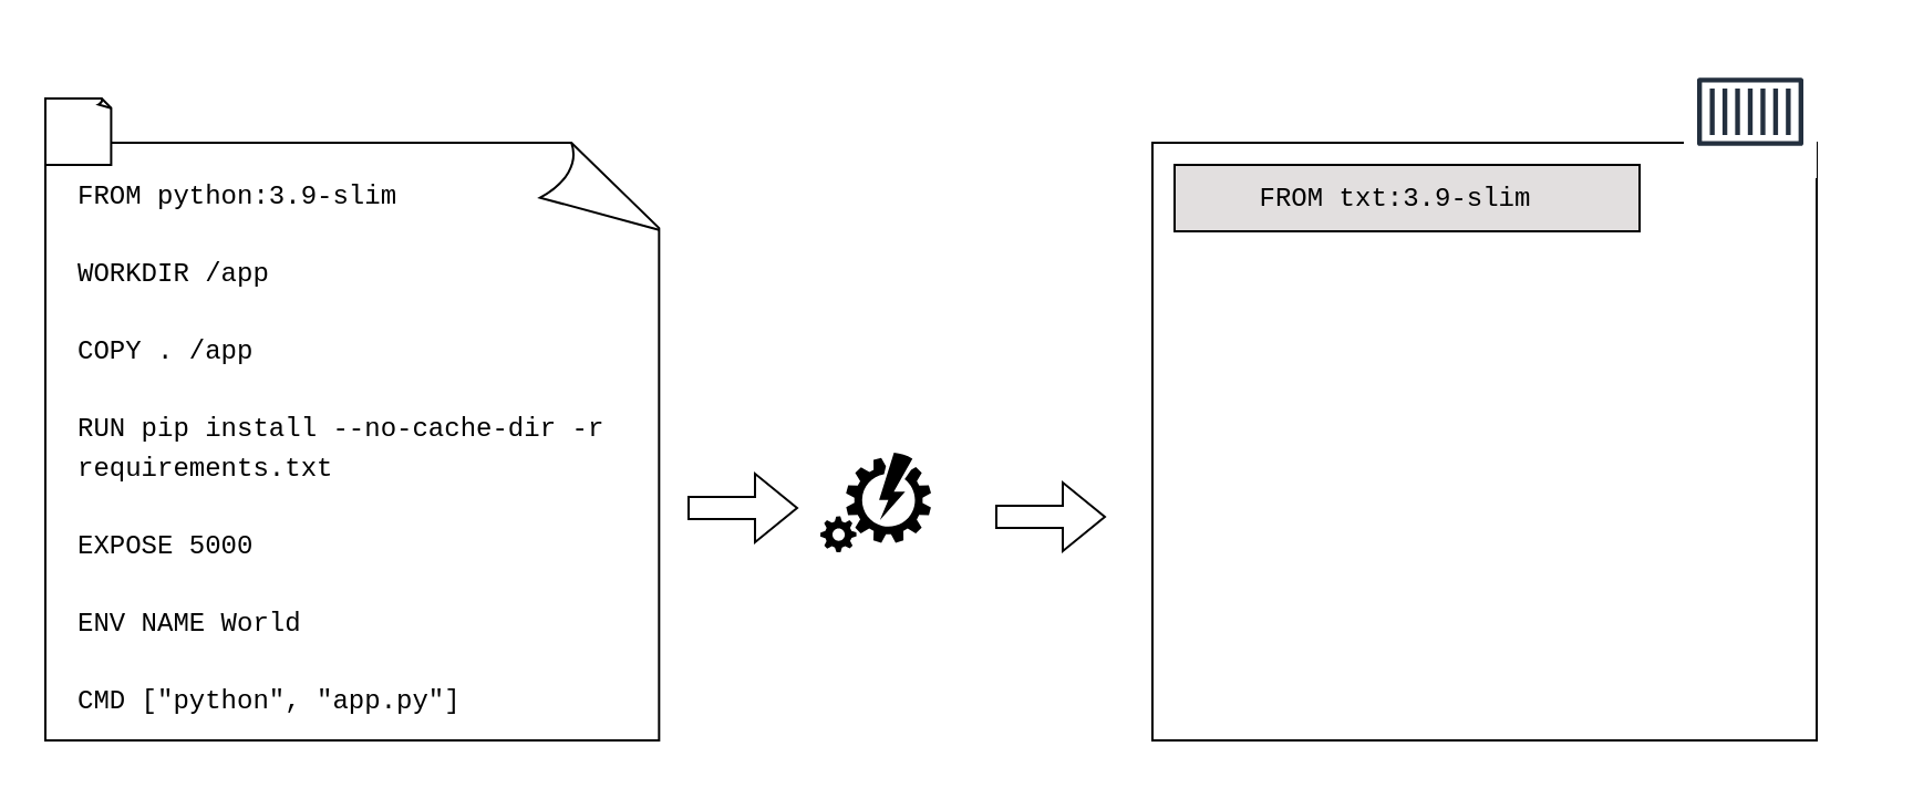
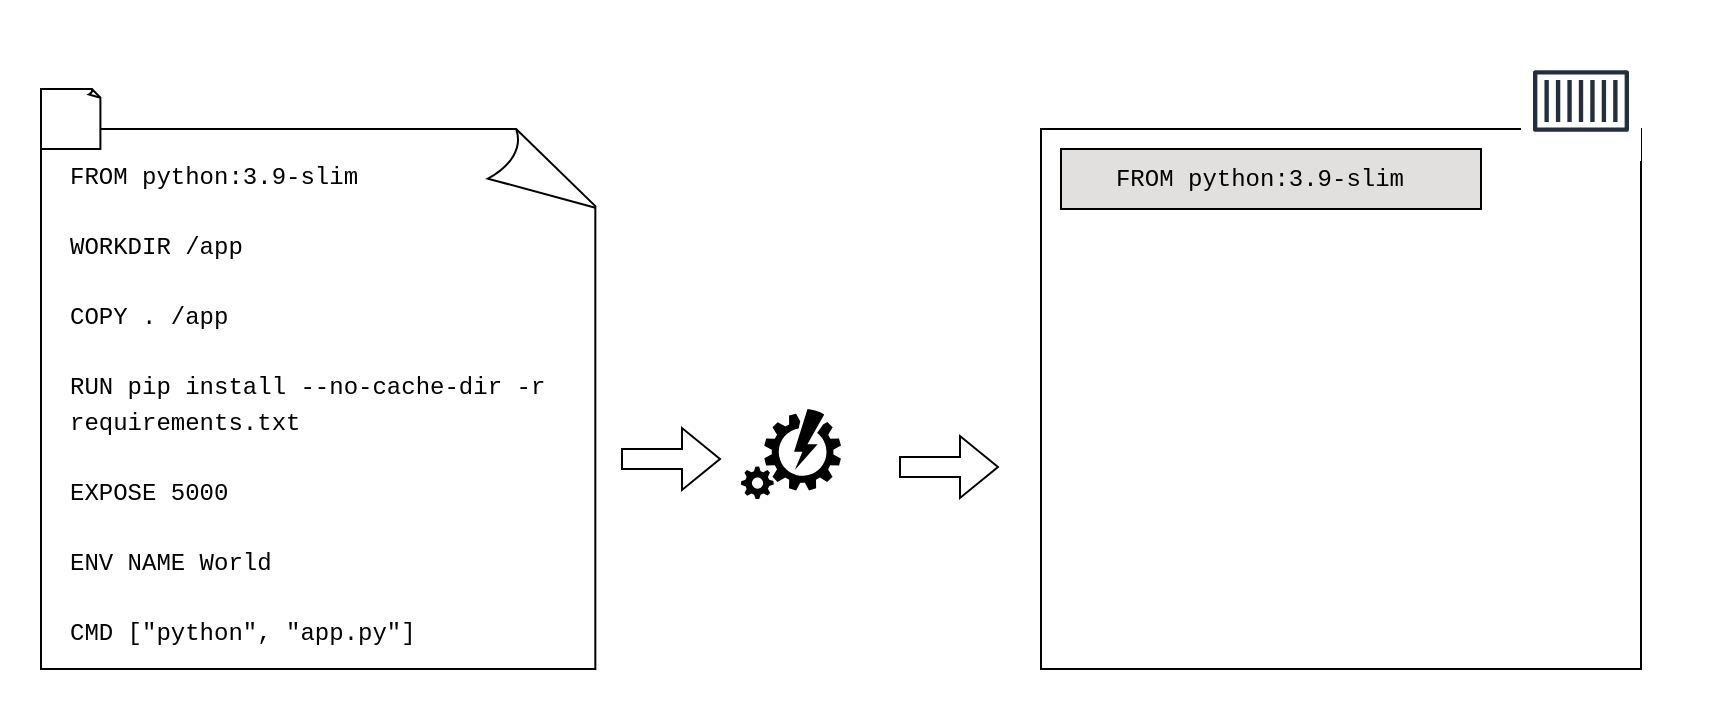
  <mxCell id="0" />
  <mxCell id="1" parent="0" />
  <mxCell id="2" value="&lt;span style=&quot;color: rgba(0, 0, 0, 0); font-family: monospace; font-size: 0px; text-align: start; text-wrap: nowrap;&quot;&gt;%3CmxGraphModel%3E%3Croot%3E%3CmxCell%20id%3D%220%22%2F%3E%3CmxCell%20id%3D%221%22%20parent%3D%220%22%2F%3E%3CmxCell%20id%3D%222%22%20value%3D%22%26lt%3Bspan%20style%3D%26quot%3Bfont-family%3A%20%26amp%3Bquot%3BCourier%20New%26amp%3Bquot%3B%2C%20monospace%3B%20text-align%3A%20left%3B%20white-space-collapse%3A%20preserve%3B%26quot%3B%26gt%3BFROM%20python%3A3.9-slim%26lt%3B%2Fspan%26gt%3B%22%20style%3D%22text%3Bhtml%3D1%3Balign%3Dcenter%3BverticalAlign%3Dmiddle%3BwhiteSpace%3Dwrap%3Brounded%3D0%3B%22%20vertex%3D%221%22%20parent%3D%221%22%3E%3CmxGeometry%20x%3D%22640%22%20y%3D%22230%22%20width%3D%22220%22%20height%3D%2230%22%20as%3D%22geometry%22%2F%3E%3C%2FmxCell%3E%3C%2Froot%3E%3C%2FmxGraphModel%3E&lt;/span&gt;" style="rounded=0;whiteSpace=wrap;html=1;" vertex="1" parent="1"><mxGeometry x="520" y="64" width="300" height="270" as="geometry" /></mxCell>
  <mxCell id="3" value="" style="whiteSpace=wrap;html=1;shape=mxgraph.basic.document" vertex="1" parent="1"><mxGeometry x="20" y="64" width="280" height="270" as="geometry" /></mxCell>
  <mxCell id="4" value="" style="group" vertex="1" connectable="0" parent="1"><mxGeometry x="20" y="44" width="60" height="50" as="geometry" /></mxCell>
  <mxCell id="5" value="" style="whiteSpace=wrap;html=1;shape=mxgraph.basic.document" vertex="1" parent="4"><mxGeometry width="30" height="30" as="geometry" /></mxCell>
  <mxCell id="6" value="" style="shape=image;html=1;verticalAlign=top;verticalLabelPosition=bottom;labelBackgroundColor=#ffffff;imageAspect=0;aspect=fixed;image=https://cdn2.iconfinder.com/data/icons/boxicons-logos/24/bxl-docker-128.png" vertex="1" parent="4"><mxGeometry x="5" y="-10" width="50" height="50" as="geometry" /></mxCell>
  <mxCell id="7" value="&lt;h1&gt;&lt;span id=&quot;docs-internal-guid-2b3156e1-7fff-5616-b4f4-b57b3c82c3f9&quot; style=&quot;font-weight: normal; font-size: 12px;&quot;&gt;&lt;p style=&quot;line-height:1.38;margin-top:0pt;margin-bottom:0pt;&quot; dir=&quot;ltr&quot;&gt;&lt;span style=&quot;background-color: transparent; font-family: &amp;quot;Courier New&amp;quot;, monospace; white-space-collapse: preserve;&quot;&gt;FROM python:3.9-slim&lt;/span&gt;&lt;/p&gt;&lt;p style=&quot;line-height:1.38;margin-top:0pt;margin-bottom:0pt;&quot; dir=&quot;ltr&quot;&gt;&lt;span style=&quot;background-color: transparent; font-family: &amp;quot;Courier New&amp;quot;, monospace; white-space-collapse: preserve;&quot;&gt;&lt;br&gt;&lt;/span&gt;&lt;/p&gt;&lt;p style=&quot;line-height:1.38;margin-top:0pt;margin-bottom:0pt;&quot; dir=&quot;ltr&quot;&gt;&lt;span style=&quot;font-family: &amp;quot;Courier New&amp;quot;, monospace; background-color: transparent; font-variant-numeric: normal; font-variant-east-asian: normal; font-variant-alternates: normal; font-variant-position: normal; vertical-align: baseline; white-space-collapse: preserve;&quot;&gt;WORKDIR /app&lt;/span&gt;&lt;/p&gt;&lt;p style=&quot;line-height:1.38;margin-top:0pt;margin-bottom:0pt;&quot; dir=&quot;ltr&quot;&gt;&lt;span style=&quot;font-family: &amp;quot;Courier New&amp;quot;, monospace; background-color: transparent; font-variant-numeric: normal; font-variant-east-asian: normal; font-variant-alternates: normal; font-variant-position: normal; vertical-align: baseline; white-space-collapse: preserve;&quot;&gt;&lt;br&gt;&lt;/span&gt;&lt;/p&gt;&lt;p style=&quot;line-height:1.38;margin-top:0pt;margin-bottom:0pt;&quot; dir=&quot;ltr&quot;&gt;&lt;span style=&quot;background-color: transparent; font-family: &amp;quot;Courier New&amp;quot;, monospace; white-space-collapse: preserve;&quot;&gt;COPY . /app&lt;/span&gt;&lt;/p&gt;&lt;p style=&quot;line-height:1.38;margin-top:0pt;margin-bottom:0pt;&quot; dir=&quot;ltr&quot;&gt;&lt;span style=&quot;background-color: transparent; font-family: &amp;quot;Courier New&amp;quot;, monospace; white-space-collapse: preserve;&quot;&gt;&lt;br&gt;&lt;/span&gt;&lt;/p&gt;&lt;p style=&quot;line-height:1.38;margin-top:0pt;margin-bottom:0pt;&quot; dir=&quot;ltr&quot;&gt;&lt;span style=&quot;font-family: &amp;quot;Courier New&amp;quot;, monospace; background-color: transparent; font-variant-numeric: normal; font-variant-east-asian: normal; font-variant-alternates: normal; font-variant-position: normal; vertical-align: baseline; white-space-collapse: preserve;&quot;&gt;RUN pip install --no-cache-dir -r requirements.txt&lt;/span&gt;&lt;/p&gt;&lt;p style=&quot;line-height:1.38;margin-top:0pt;margin-bottom:0pt;&quot; dir=&quot;ltr&quot;&gt;&lt;span style=&quot;font-family: &amp;quot;Courier New&amp;quot;, monospace; background-color: transparent; font-variant-numeric: normal; font-variant-east-asian: normal; font-variant-alternates: normal; font-variant-position: normal; vertical-align: baseline; white-space-collapse: preserve;&quot;&gt;&lt;br&gt;&lt;/span&gt;&lt;/p&gt;&lt;p style=&quot;line-height:1.38;margin-top:0pt;margin-bottom:0pt;&quot; dir=&quot;ltr&quot;&gt;&lt;span style=&quot;font-family: &amp;quot;Courier New&amp;quot;, monospace; background-color: transparent; font-variant-numeric: normal; font-variant-east-asian: normal; font-variant-alternates: normal; font-variant-position: normal; vertical-align: baseline; white-space-collapse: preserve;&quot;&gt;EXPOSE 5000&lt;/span&gt;&lt;/p&gt;&lt;p style=&quot;line-height:1.38;margin-top:0pt;margin-bottom:0pt;&quot; dir=&quot;ltr&quot;&gt;&lt;span style=&quot;font-family: &amp;quot;Courier New&amp;quot;, monospace; background-color: transparent; font-variant-numeric: normal; font-variant-east-asian: normal; font-variant-alternates: normal; font-variant-position: normal; vertical-align: baseline; white-space-collapse: preserve;&quot;&gt;&lt;br&gt;&lt;/span&gt;&lt;/p&gt;&lt;p style=&quot;line-height:1.38;margin-top:0pt;margin-bottom:0pt;&quot; dir=&quot;ltr&quot;&gt;&lt;span style=&quot;font-family: &amp;quot;Courier New&amp;quot;, monospace; background-color: transparent; font-variant-numeric: normal; font-variant-east-asian: normal; font-variant-alternates: normal; font-variant-position: normal; vertical-align: baseline; white-space-collapse: preserve;&quot;&gt;ENV NAME World&lt;/span&gt;&lt;/p&gt;&lt;p style=&quot;line-height:1.38;margin-top:0pt;margin-bottom:0pt;&quot; dir=&quot;ltr&quot;&gt;&lt;span style=&quot;font-family: &amp;quot;Courier New&amp;quot;, monospace; background-color: transparent; font-variant-numeric: normal; font-variant-east-asian: normal; font-variant-alternates: normal; font-variant-position: normal; vertical-align: baseline; white-space-collapse: preserve;&quot;&gt;&lt;br&gt;&lt;/span&gt;&lt;/p&gt;&lt;p style=&quot;line-height:1.38;margin-top:0pt;margin-bottom:0pt;&quot; dir=&quot;ltr&quot;&gt;&lt;span style=&quot;font-family: &amp;quot;Courier New&amp;quot;, monospace; background-color: transparent; font-variant-numeric: normal; font-variant-east-asian: normal; font-variant-alternates: normal; font-variant-position: normal; vertical-align: baseline; white-space-collapse: preserve;&quot;&gt;CMD [&quot;python&quot;, &quot;app.py&quot;]&lt;/span&gt;&lt;/p&gt;&lt;div&gt;&lt;span style=&quot;font-family: &amp;quot;Courier New&amp;quot;, monospace; background-color: transparent; font-variant-numeric: normal; font-variant-east-asian: normal; font-variant-alternates: normal; font-variant-position: normal; vertical-align: baseline; white-space-collapse: preserve;&quot;&gt;&lt;br&gt;&lt;/span&gt;&lt;/div&gt;&lt;/span&gt;&lt;/h1&gt;" style="text;html=1;spacing=5;spacingTop=-20;whiteSpace=wrap;overflow=hidden;rounded=0;" vertex="1" parent="1"><mxGeometry x="30" y="74" width="260" height="260" as="geometry" /></mxCell>
  <mxCell id="8" value="" style="shape=flexArrow;endArrow=classic;html=1;rounded=0;" edge="1" parent="1"><mxGeometry width="50" height="50" relative="1" as="geometry"><mxPoint x="310" y="229" as="sourcePoint" /><mxPoint x="360" y="229" as="targetPoint" /></mxGeometry></mxCell>
  <mxCell id="9" value="" style="group" vertex="1" connectable="0" parent="1"><mxGeometry x="370" y="204" width="80" height="70" as="geometry" /></mxCell>
  <mxCell id="10" value="" style="verticalLabelPosition=bottom;html=1;verticalAlign=top;align=center;strokeColor=none;fillColor=#000000;shape=mxgraph.azure.automation;pointerEvents=1;" vertex="1" parent="9"><mxGeometry width="50" height="45" as="geometry" /></mxCell>
  <mxCell id="11" value="" style="shape=image;html=1;verticalAlign=top;verticalLabelPosition=bottom;labelBackgroundColor=#ffffff;imageAspect=0;aspect=fixed;image=https://cdn2.iconfinder.com/data/icons/boxicons-logos/24/bxl-docker-128.png" vertex="1" parent="9"><mxGeometry x="30" y="20" width="50" height="50" as="geometry" /></mxCell>
  <mxCell id="12" value="" style="shape=flexArrow;endArrow=classic;html=1;rounded=0;" edge="1" parent="1"><mxGeometry width="50" height="50" relative="1" as="geometry"><mxPoint x="449" y="233" as="sourcePoint" /><mxPoint x="499" y="233" as="targetPoint" /></mxGeometry></mxCell>
  <mxCell id="13" value="" style="group" vertex="1" connectable="0" parent="1"><mxGeometry x="760" y="20" width="82" height="69" as="geometry" /></mxCell>
  <mxCell id="14" value="" style="sketch=0;outlineConnect=0;fontColor=#232F3E;gradientColor=none;strokeColor=#232F3E;fillColor=#ffffff;dashed=0;verticalLabelPosition=bottom;verticalAlign=top;align=center;html=1;fontSize=12;fontStyle=0;aspect=fixed;shape=mxgraph.aws4.resourceIcon;resIcon=mxgraph.aws4.container_1;" vertex="1" parent="13"><mxGeometry width="60" height="60" as="geometry" /></mxCell>
  <mxCell id="15" value="" style="shape=image;html=1;verticalAlign=top;verticalLabelPosition=bottom;labelBackgroundColor=#ffffff;imageAspect=0;aspect=fixed;image=https://cdn2.iconfinder.com/data/icons/boxicons-logos/24/bxl-docker-128.png" vertex="1" parent="13"><mxGeometry x="32" y="19" width="50" height="50" as="geometry" /></mxCell>
  <mxCell id="16" value="" style="rounded=0;whiteSpace=wrap;html=1;fillColor=#e2dfdf;" vertex="1" parent="1"><mxGeometry x="530" y="74" width="210" height="30" as="geometry" /></mxCell>
- <mxCell id="17" value="&lt;span style=&quot;font-family: &amp;quot;Courier New&amp;quot;, monospace; text-align: left; white-space-collapse: preserve;&quot;&gt;FROM txt:3.9-slim&lt;/span&gt;" style="text;html=1;align=center;verticalAlign=middle;whiteSpace=wrap;rounded=0;" vertex="1" parent="1"><mxGeometry x="520" y="74" width="220" height="30" as="geometry" /></mxCell>
+ <mxCell id="17" value="&lt;span style=&quot;font-family: &amp;quot;Courier New&amp;quot;, monospace; text-align: left; white-space-collapse: preserve;&quot;&gt;FROM python:3.9-slim&lt;/span&gt;" style="text;html=1;align=center;verticalAlign=middle;whiteSpace=wrap;rounded=0;" vertex="1" parent="1"><mxGeometry x="520" y="74" width="220" height="30" as="geometry" /></mxCell>
